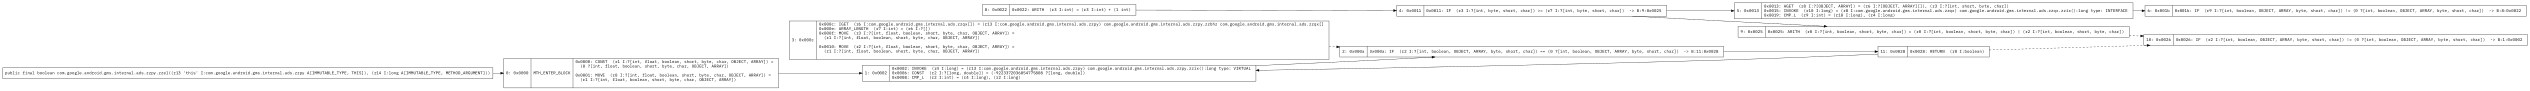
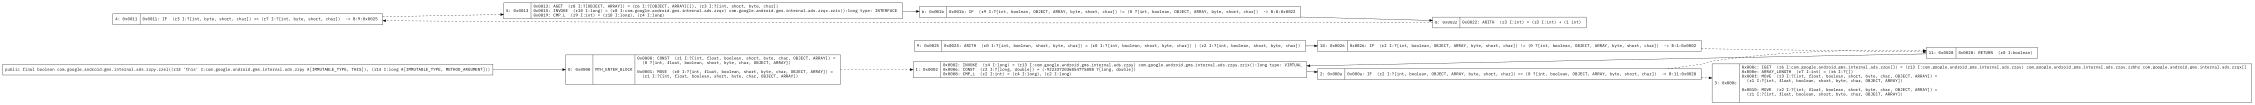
  digraph {
    fontname="IBM Plex Mono"
    rankdir=LR
    node [fontname="IBM Plex Mono" shape=record]
    edge [fontname="IBM Plex Mono"]
    n1 [label="{0\:\ 0x0000|MTH_ENTER_BLOCK\l|0x0000: CONST  (r1 I:?[int, float, boolean, short, byte, char, OBJECT, ARRAY]) = \l  (0 ?[int, float, boolean, short, byte, char, OBJECT, ARRAY])\l \l0x0001: MOVE  (r0 I:?[int, float, boolean, short, byte, char, OBJECT, ARRAY]) = \l  (r1 I:?[int, float, boolean, short, byte, char, OBJECT, ARRAY])\l \l}"]
    n2 [label="{1\:\ 0x0002|0x0002: INVOKE  (r4 I:long) = (r13 I:com.google.android.gms.internal.ads.zzpy) com.google.android.gms.internal.ads.zzpy.zzix():long type: VIRTUAL \l0x0006: CONST  (r2 I:?[long, double]) = (\-9223372036854775808 ?[long, double]) \l0x0008: CMP_L  (r2 I:int) = (r4 I:long), (r2 I:long) \l}"]
    n3 [label="{2\:\ 0x000a|0x000a: IF  (r2 I:?[int, boolean, OBJECT, ARRAY, byte, short, char]) == (0 ?[int, boolean, OBJECT, ARRAY, byte, short, char])  \-\> B:11:0x0028 \l}"]
    n4 [label="{3\:\ 0x000c|0x000c: IGET  (r6 I:com.google.android.gms.internal.ads.zzqx[]) = (r13 I:com.google.android.gms.internal.ads.zzpy) com.google.android.gms.internal.ads.zzpy.zzbhz com.google.android.gms.internal.ads.zzqx[] \l0x000e: ARRAY_LENGTH  (r7 I:int) = (r6 I:?[]) \l0x000f: MOVE  (r3 I:?[int, float, boolean, short, byte, char, OBJECT, ARRAY]) = \l  (r1 I:?[int, float, boolean, short, byte, char, OBJECT, ARRAY])\l \l0x0010: MOVE  (r2 I:?[int, float, boolean, short, byte, char, OBJECT, ARRAY]) = \l  (r1 I:?[int, float, boolean, short, byte, char, OBJECT, ARRAY])\l \l}"]
    n5 [label="{11\:\ 0x0028|0x0028: RETURN  (r0 I:boolean) \l}"]
    n6 [label="{4\:\ 0x0011|0x0011: IF  (r3 I:?[int, byte, short, char]) \>= (r7 I:?[int, byte, short, char])  \-\> B:9:0x0025 \l}"]
    n7 [label="{5\:\ 0x0013|0x0013: AGET  (r8 I:?[OBJECT, ARRAY]) = (r6 I:?[OBJECT, ARRAY][]), (r3 I:?[int, short, byte, char]) \l0x0015: INVOKE  (r10 I:long) = (r8 I:com.google.android.gms.internal.ads.zzqx) com.google.android.gms.internal.ads.zzqx.zzix():long type: INTERFACE \l0x0019: CMP_L  (r9 I:int) = (r10 I:long), (r4 I:long) \l}"]
    n8 [label="{9\:\ 0x0025|0x0025: ARITH  (r0 I:?[int, boolean, short, byte, char]) = (r0 I:?[int, boolean, short, byte, char]) \| (r2 I:?[int, boolean, short, byte, char]) \l}"]
    n9 [label="{6\:\ 0x001b|0x001b: IF  (r9 I:?[int, boolean, OBJECT, ARRAY, byte, short, char]) != (0 ?[int, boolean, OBJECT, ARRAY, byte, short, char])  \-\> B:8:0x0022 \l}"]
    n10 [label="{10\:\ 0x0026|0x0026: IF  (r2 I:?[int, boolean, OBJECT, ARRAY, byte, short, char]) != (0 ?[int, boolean, OBJECT, ARRAY, byte, short, char])  \-\> B:1:0x0002 \l}"]
    n11 [label="{8\:\ 0x0022|0x0022: ARITH  (r3 I:int) = (r3 I:int) + (1 int) \l}"]
    n12 [label="{public final boolean com.google.android.gms.internal.ads.zzpy.zzel((r13 'this' I:com.google.android.gms.internal.ads.zzpy A[IMMUTABLE_TYPE, THIS]), (r14 I:long A[IMMUTABLE_TYPE, METHOD_ARGUMENT])) }"]
-   n1 -> n2
+   n1 -> n2 [style=dashed]
    n2 -> n3
-   n4 -> n3 [style=dashed]
-   n3 -> n5
+   n3 -> n4 [style=dashed]
+   n3 -> n5 [style=dashed]
    n5 -> n2
-   n6 -> n7 [style=solid]
-   n6 -> n8
+   n6 -> n7 [style=dashed]
    n7 -> n9
-   n8 -> n10 [style=dashed]
-   n5 -> n10 [style=dashed]
-   n11 -> n6
+   n8 -> n10
+   n9 -> n11
+   n10 -> n5 [style=dashed]
+   n11 -> n6 [style=dashed]
    n12 -> n1
  }
